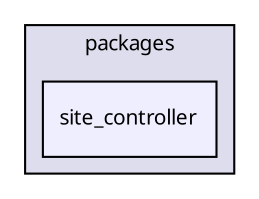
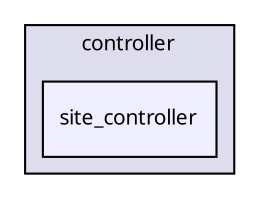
  digraph {
    compound=true
    n1 [fillcolor="#eeeeff" fontname="FreeSans.ttf" fontsize=10 label=site_controller pencolor=black shape=box style=filled]
    subgraph cluster_1 {
      bgcolor="#ddddee"
      fontname="FreeSans.ttf"
      fontsize=10
-     label=packages
+     label=controller
      pencolor=black
      n1
    }
  }
